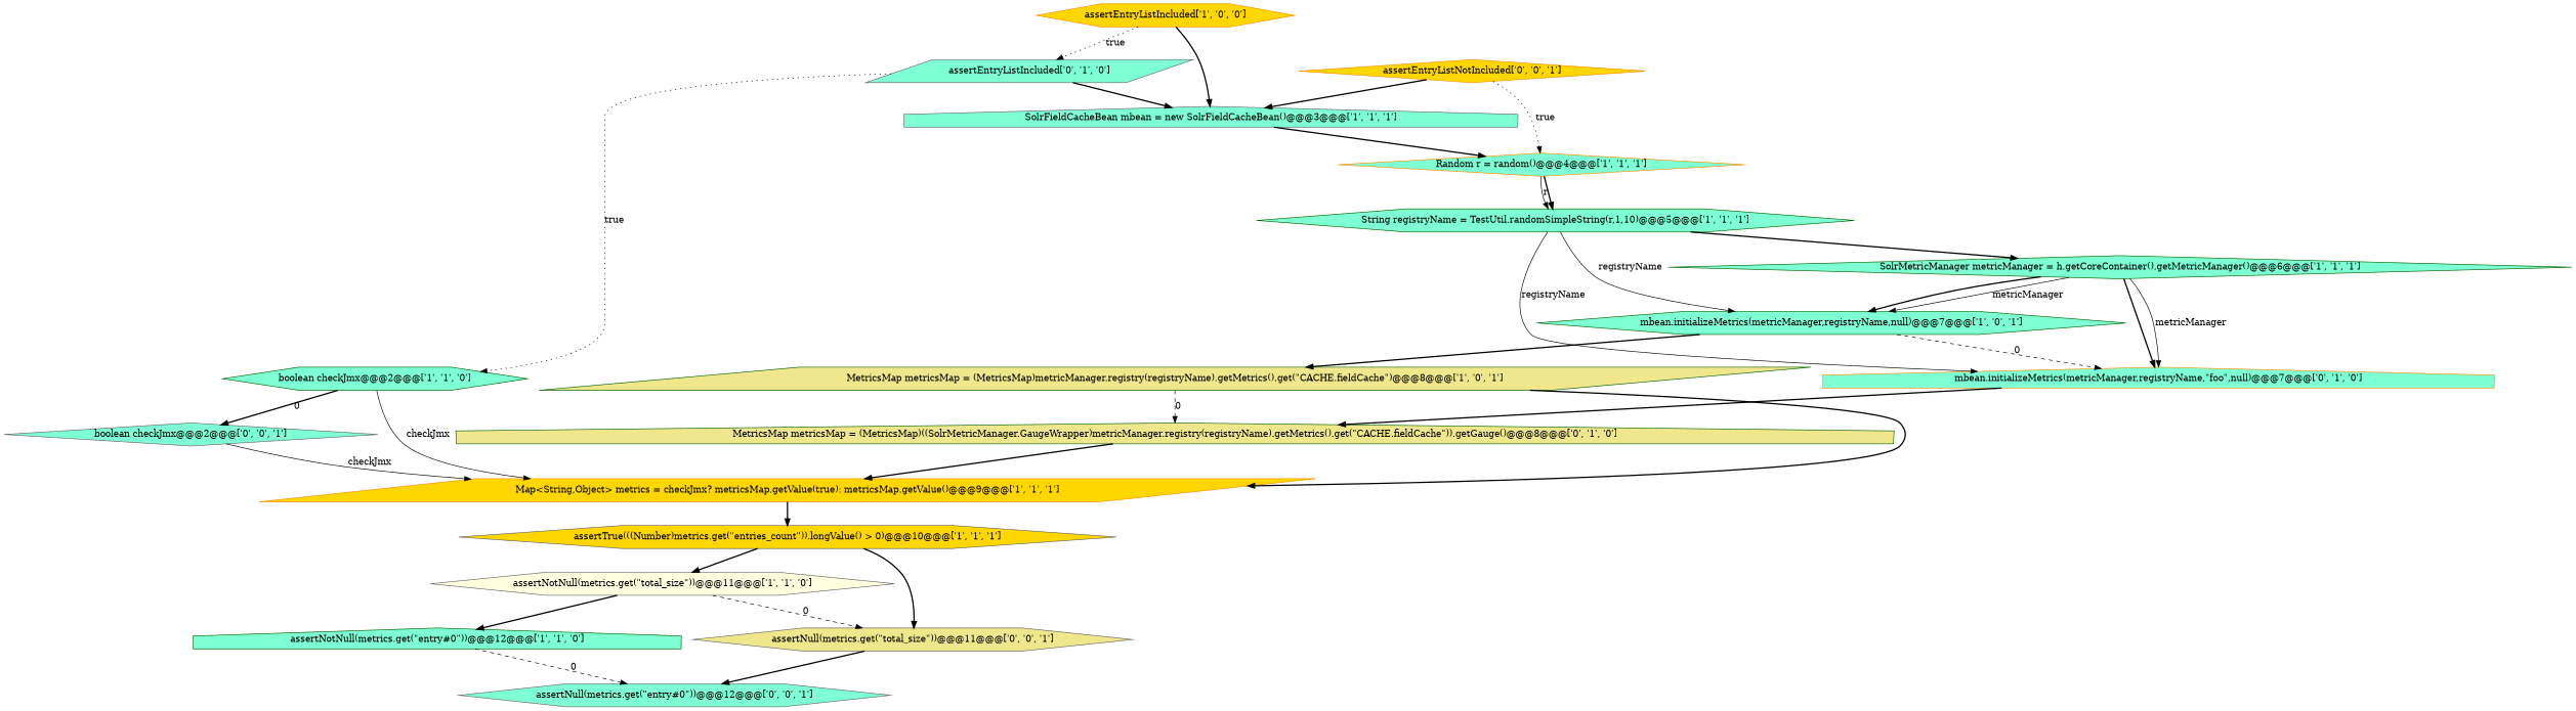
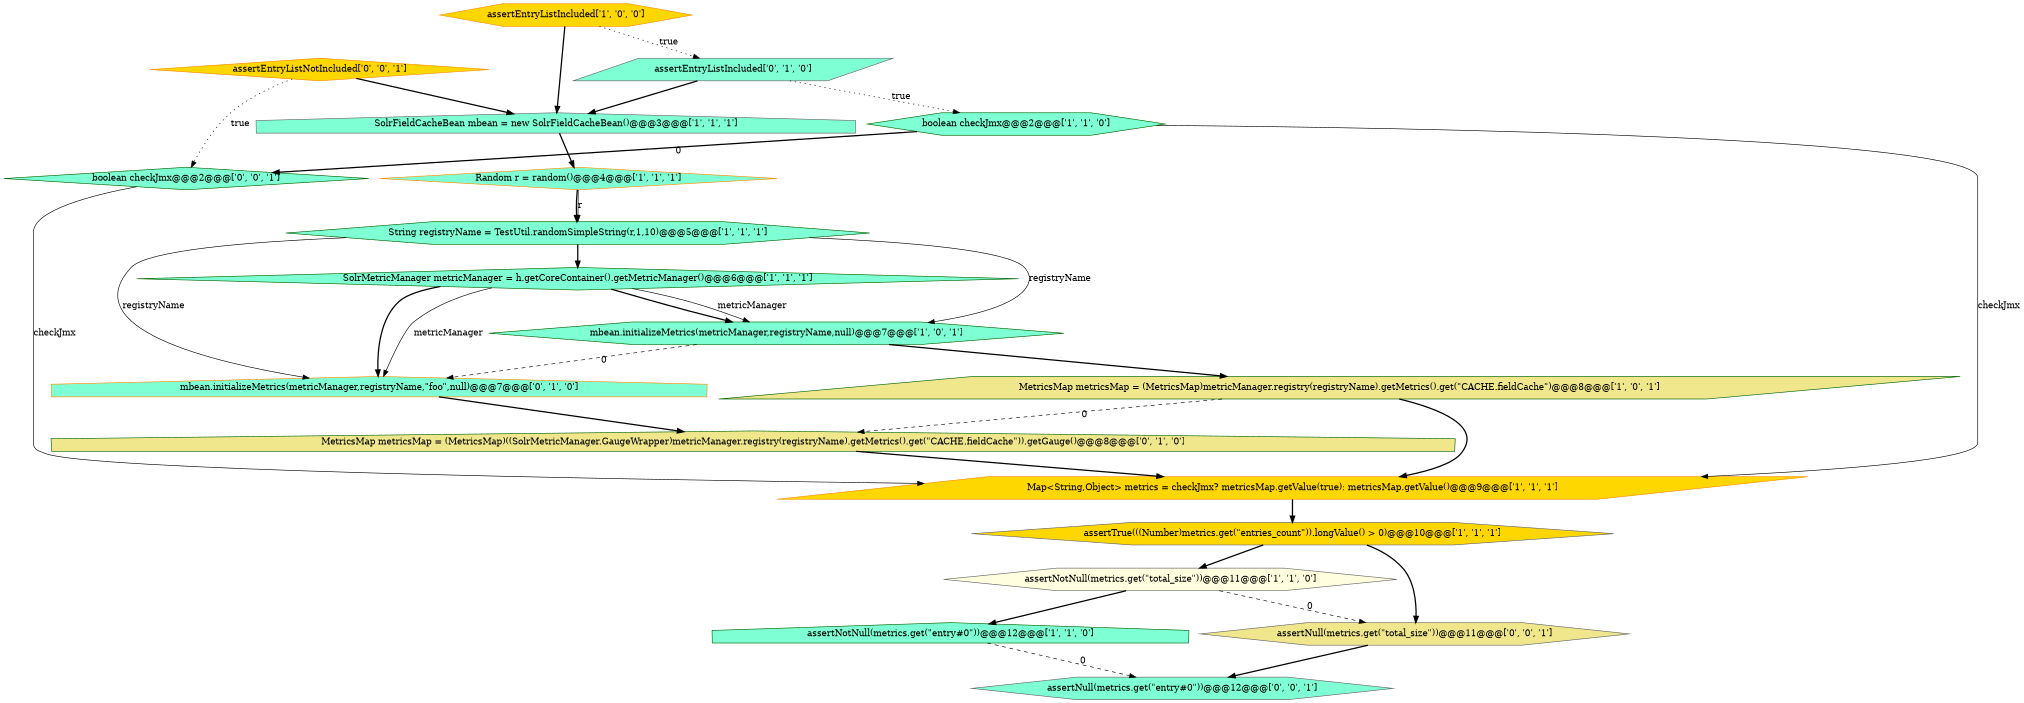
  digraph {
    node [color=darkgreen fillcolor=aquamarine shape=hexagon style=filled]
    edge [style=bold]
    n1 [fillcolor=khaki label="MetricsMap metricsMap = (MetricsMap)((SolrMetricManager.GaugeWrapper)metricManager.registry(registryName).getMetrics().get(\"CACHE.fieldCache\")).getGauge()@@@8@@@['0', '1', '0']" shape=house]
    n2 [color=darkorange fillcolor=gold label="Map<String,Object> metrics = checkJmx? metricsMap.getValue(true): metricsMap.getValue()@@@9@@@['1', '1', '1']" shape=parallelogram]
    n3 [color=gray40 fillcolor=gold label="assertTrue(((Number)metrics.get(\"entries_count\")).longValue() > 0)@@@10@@@['1', '1', '1']"]
    n4 [label="SolrMetricManager metricManager = h.getCoreContainer().getMetricManager()@@@6@@@['1', '1', '1']" shape=diamond]
    n5 [color=darkorange label="mbean.initializeMetrics(metricManager,registryName,\"foo\",null)@@@7@@@['0', '1', '0']" shape=house]
    n6 [label="mbean.initializeMetrics(metricManager,registryName,null)@@@7@@@['1', '0', '1']"]
    n7 [fillcolor=khaki label="MetricsMap metricsMap = (MetricsMap)metricManager.registry(registryName).getMetrics().get(\"CACHE.fieldCache\")@@@8@@@['1', '0', '1']" shape=parallelogram]
    n8 [color=gray40 label="assertNull(metrics.get(\"entry#0\"))@@@12@@@['0', '0', '1']"]
    n9 [color=gray40 fillcolor=lightyellow label="assertNotNull(metrics.get(\"total_size\"))@@@11@@@['1', '1', '0']"]
    n10 [color=gray40 fillcolor=khaki label="assertNull(metrics.get(\"total_size\"))@@@11@@@['0', '0', '1']"]
    n11 [label="assertNotNull(metrics.get(\"entry#0\"))@@@12@@@['1', '1', '0']" shape=house]
    n12 [label="boolean checkJmx@@@2@@@['1', '1', '0']"]
-   n13 [color=gray40 label="boolean checkJmx@@@2@@@['0', '0', '1']" shape=diamond]
+   n13 [label="boolean checkJmx@@@2@@@['0', '0', '1']" shape=diamond]
    n14 [label="String registryName = TestUtil.randomSimpleString(r,1,10)@@@5@@@['1', '1', '1']"]
    n15 [color=gray40 label="assertEntryListIncluded['0', '1', '0']" shape=parallelogram]
    n16 [color=gray40 label="SolrFieldCacheBean mbean = new SolrFieldCacheBean()@@@3@@@['1', '1', '1']" shape=house]
    n17 [color=darkorange label="Random r = random()@@@4@@@['1', '1', '1']" shape=diamond]
    n18 [color=darkorange fillcolor=gold label="assertEntryListNotIncluded['0', '0', '1']" shape=diamond]
    n19 [color=darkorange fillcolor=gold label="assertEntryListIncluded['1', '0', '0']"]
    n1 -> n2
    n2 -> n3
    n3 -> n9
    n3 -> n10
    n4 -> n5
    n4 -> n5 [label=metricManager style=solid]
    n4 -> n6 [label=metricManager style=solid]
    n4 -> n6
    n5 -> n1
    n6 -> n5 [label=0 style=dashed]
    n6 -> n7
    n7 -> n1 [label=0 style=dashed]
    n7 -> n2
    n9 -> n10 [label=0 style=dashed]
    n9 -> n11
    n10 -> n8
    n11 -> n8 [label=0 style=dashed]
    n12 -> n2 [label=checkJmx style=solid]
    n12 -> n13 [label=0]
    n13 -> n2 [label=checkJmx style=solid]
    n14 -> n4
    n14 -> n5 [label=registryName style=solid]
    n14 -> n6 [label=registryName style=solid]
    n15 -> n12 [label=true style=dotted]
    n15 -> n16
    n16 -> n17
    n17 -> n14
    n17 -> n14 [label=r style=solid]
-   n18 -> n17 [label=true style=dotted]
+   n18 -> n13 [label=true style=dotted]
    n18 -> n16
    n19 -> n15 [label=true style=dotted]
    n19 -> n16
  }
